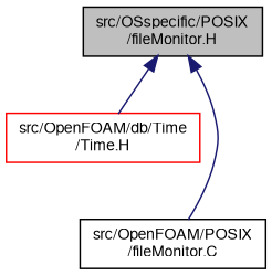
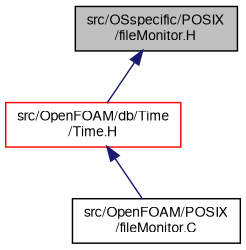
  digraph {
    node [color=black fontname=FreeSans fontsize=10 shape=record]
    edge [color=midnightblue dir=back fontname=FreeSans fontsize=10 labelfontname=FreeSans labelfontsize=10 style=solid]
    n1 [fillcolor=grey75 fontcolor=black height=0.2 label="src/OSspecific/POSIX\l/fileMonitor.H" style=filled width=0.4]
    n2 [color=red height=0.2 label="src/OpenFOAM/db/Time\l/Time.H" width=0.4]
    n3 [height=0.2 label="src/OpenFOAM/POSIX\l/fileMonitor.C" width=0.4]
    n1 -> n2
-   n1 -> n3
+   n2 -> n3
  }
